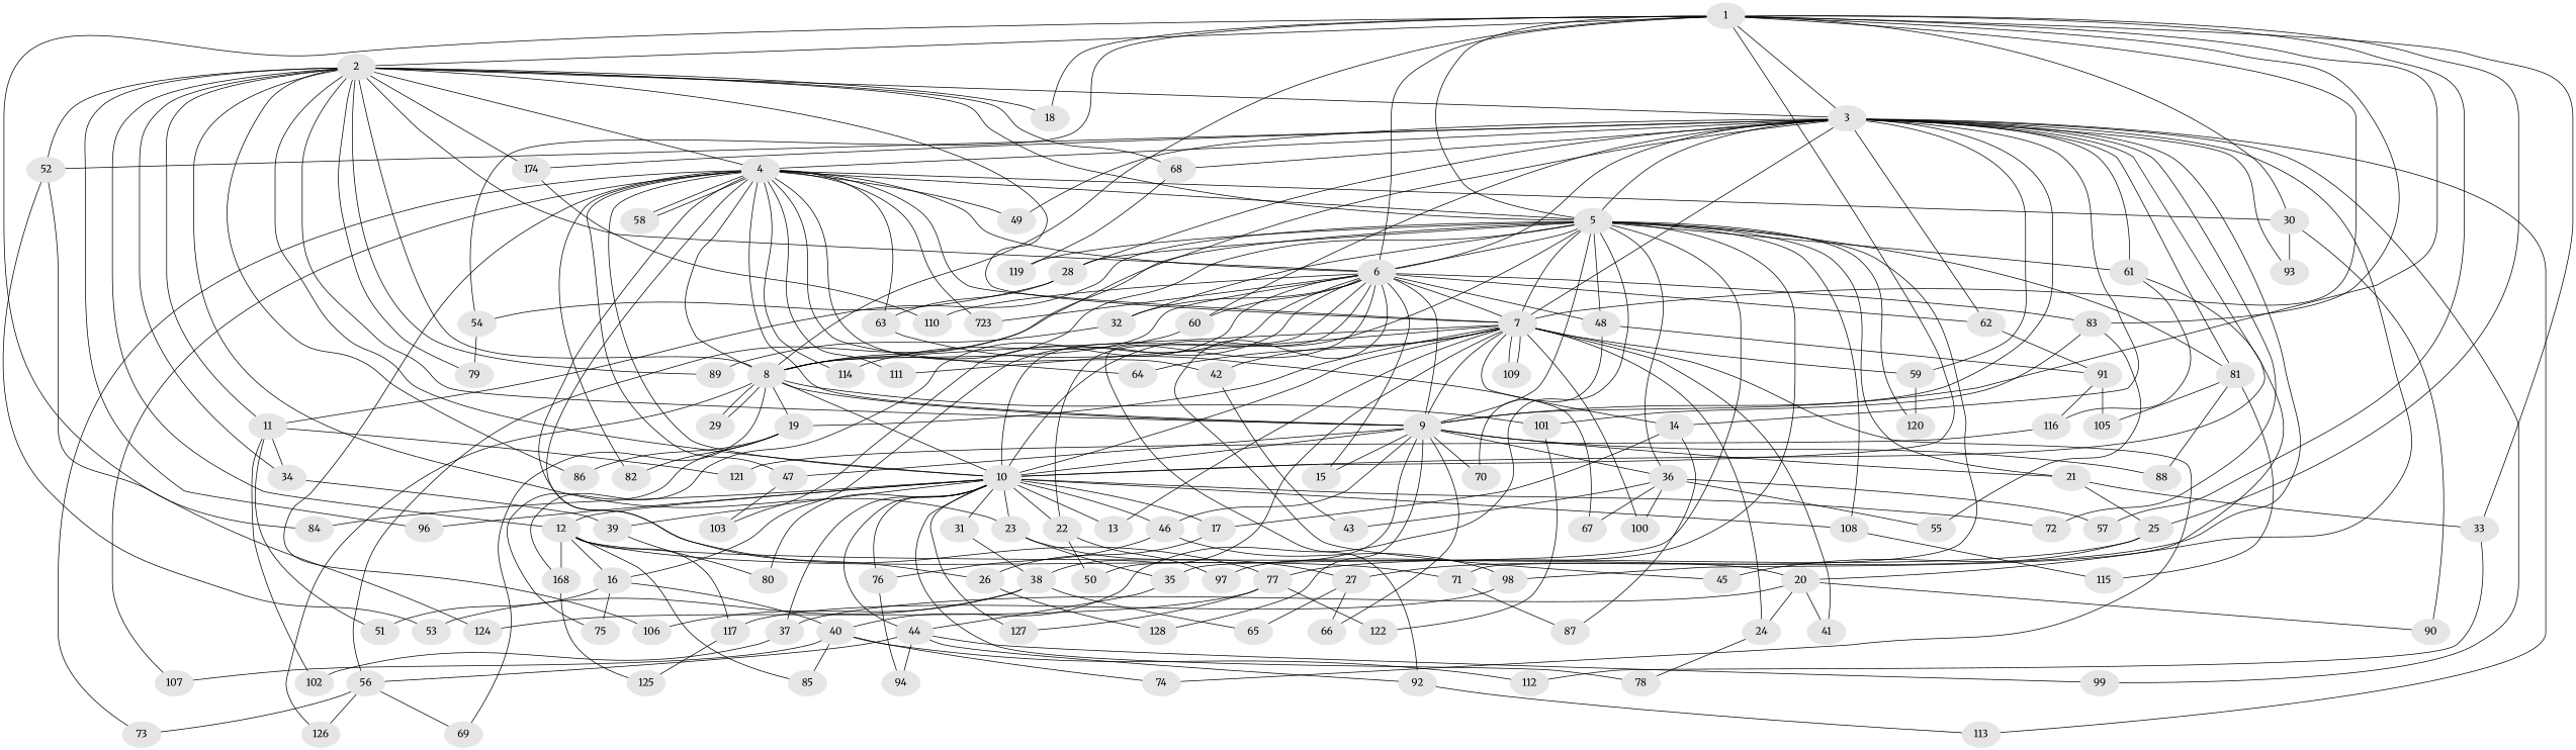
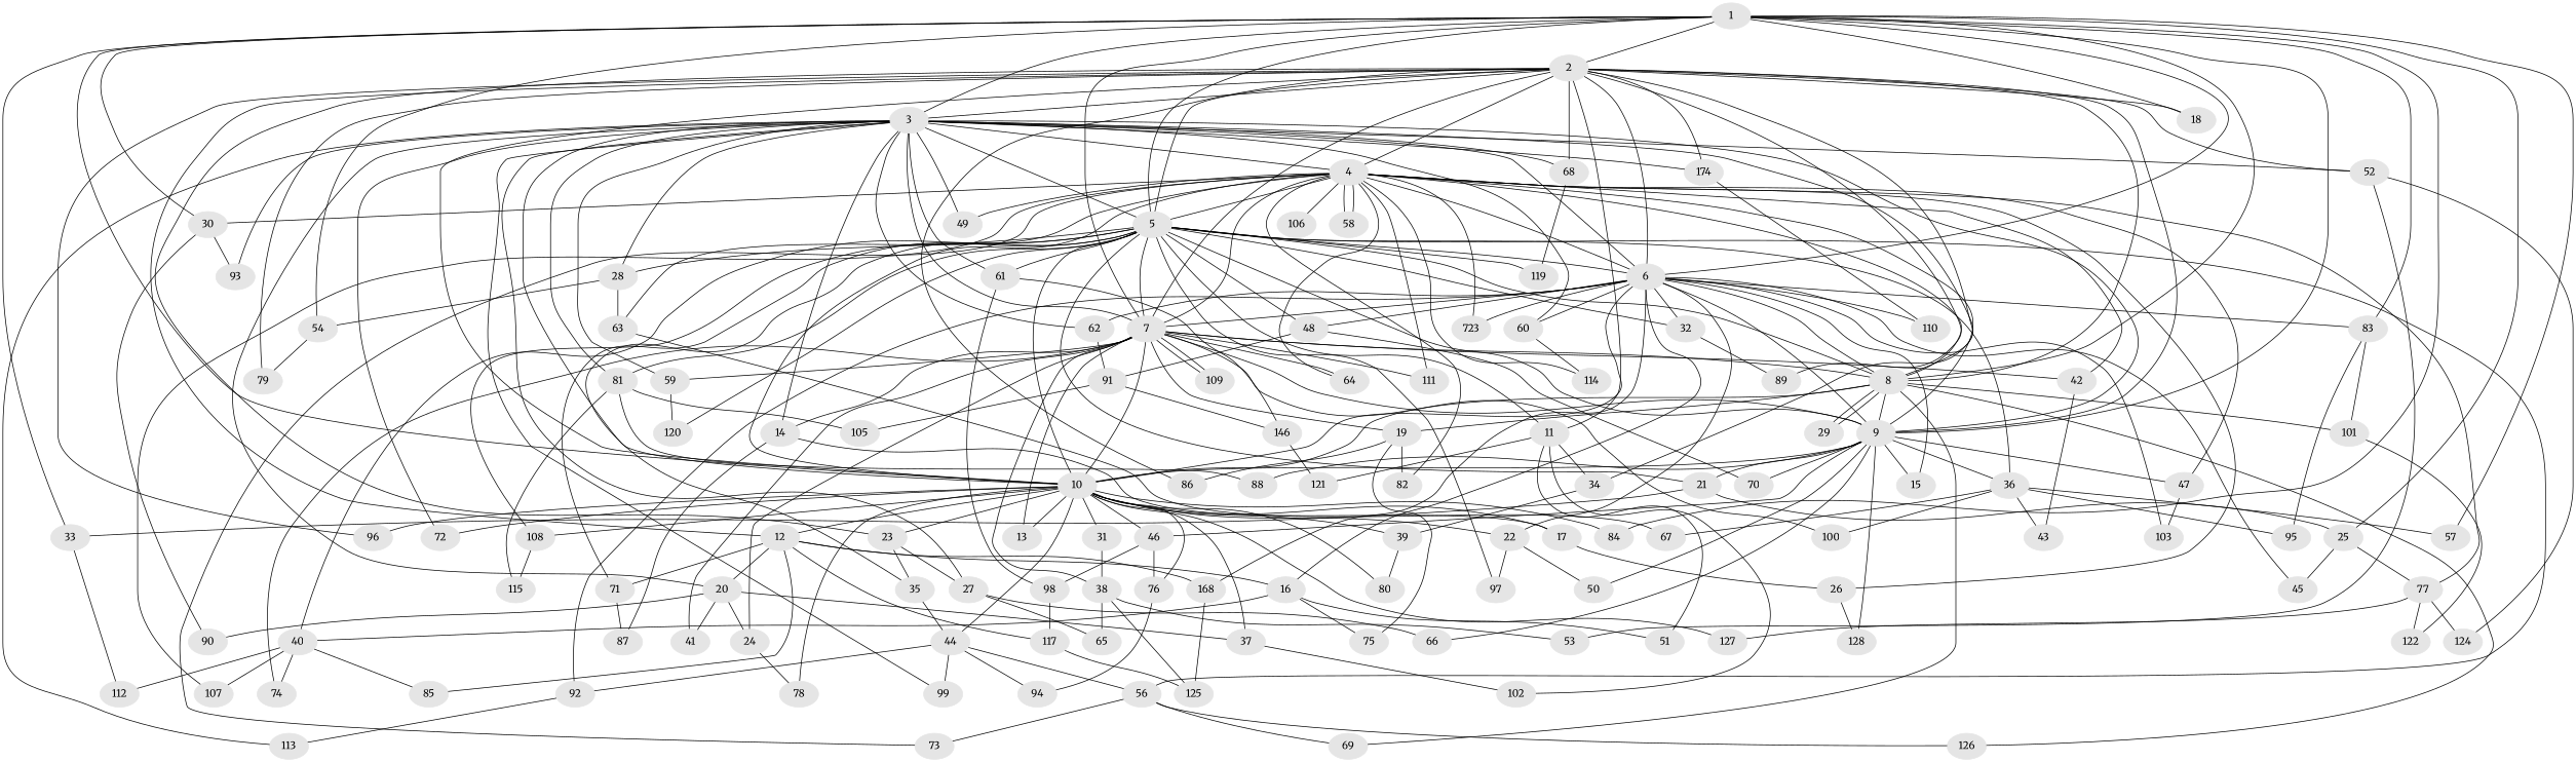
  graph {
    fontname=Merriweather
    node [color=gray90 fontname=Merriweather style=filled]
    edge [fontname=Merriweather]
    1
    2
    3
    5
    6
    7
    8
    9
    10
    18
    25
    30
    33
    54
    57
    83
    84
    4
    11
    12
    23
    34
    52
    68
    79
    86
    89
    96
    n29 [label=174]
    14
    20
    27
    28
    49
    59
    60
    61
    62
    72
    81
    93
    99
    113
    26
    42
    47
    58
    63
    64
    73
    77
    82
    106
    107
    111
    114
    n57 [label=723]
    21
    32
    35
    36
    40
    48
    56
    71
    97
    108
    119
    120
    15
    16
    22
    45
    92
    103
    110
    n77 [label=168]
    13
    19
    24
    38
    41
    74
    100
    109
    29
    69
    101
    126
    46
    50
    66
    70
    88
    128
    31
    17
    37
    39
    44
    76
    78
    80
    127
    90
    112
-   95 [label=55]
+   95
    51
    102
    121
    85
    117
    53
    124
    87
    65
    98
-   116
+   116 [label=146]
    91
    105
    115
    43
    67
    122
    75
    125
    94
    1 -- 2
    1 -- 3
    1 -- 5
    1 -- 6
    1 -- 7
    1 -- 8
    1 -- 9
    1 -- 10
    1 -- 18
    1 -- 25
    1 -- 30
    1 -- 33
    1 -- 54
    1 -- 57
    1 -- 83
    1 -- 84
    2 -- 3
    2 -- 5
    2 -- 6
    2 -- 7
    2 -- 8
    2 -- 9
    2 -- 10
    2 -- 18
    2 -- 4
    2 -- 11
    2 -- 12
    2 -- 23
    2 -- 34
    2 -- 52
    2 -- 68
    2 -- 79
    2 -- 86
    2 -- 89
    2 -- 96
    2 -- n29
    3 -- 5
    3 -- 6
    3 -- 7
    3 -- 8
    3 -- 9
    3 -- 10
    3 -- 4
    3 -- 52
    3 -- 68
    3 -- n29
    3 -- 14
    3 -- 20
    3 -- 27
    3 -- 28
    3 -- 49
    3 -- 59
    3 -- 60
    3 -- 61
    3 -- 62
    3 -- 72
    3 -- 81
    3 -- 93
    3 -- 99
    3 -- 113
    5 -- 6
    5 -- 7
    5 -- 8
    5 -- 9
    5 -- 10
    5 -- 11
    5 -- 28
    5 -- 61
    5 -- 81
    5 -- 21
    5 -- 32
    5 -- 35
    5 -- 36
    5 -- 40
    5 -- 48
    5 -- 56
    5 -- 71
    5 -- 97
    5 -- 108
    5 -- 119
    5 -- 120
    6 -- 7
    6 -- 8
    6 -- 9
    6 -- 10
    6 -- 83
    6 -- 60
    6 -- 62
    6 -- n57
    6 -- 32
    6 -- 48
    6 -- 15
    6 -- 16
    6 -- 22
    6 -- 45
    6 -- 92
    6 -- 103
    6 -- 110
    6 -- n77
    7 -- 8
    7 -- 9
    7 -- 10
    7 -- 14
    7 -- 59
    7 -- 42
    7 -- 64
    7 -- 111
    7 -- 13
    7 -- 19
    7 -- 24
    7 -- 38
    7 -- 41
    7 -- 74
    7 -- 100
    7 -- 109
    7 -- 109
    8 -- 9
    8 -- 10
    8 -- 19
    8 -- 29
    8 -- 29
    8 -- 69
    8 -- 101
    8 -- 126
    9 -- 10
    9 -- 47
    9 -- 21
    9 -- 36
    9 -- 15
    9 -- 46
    9 -- 50
    9 -- 66
    9 -- 70
    9 -- 88
    9 -- 128
    10 -- 84
    10 -- 12
    10 -- 23
    10 -- 96
    10 -- 72
    10 -- 108
    10 -- 22
    10 -- 13
    10 -- 46
    10 -- 31
    10 -- 17
    10 -- 37
    10 -- 39
    10 -- 44
    10 -- 76
    10 -- 78
    10 -- 80
    10 -- 127
    25 -- 77
    25 -- 45
    30 -- 93
    30 -- 90
    33 -- 112
    54 -- 79
    83 -- 101
    83 -- 95
    4 -- 5
    4 -- 6
    4 -- 7
    4 -- 8
    4 -- 9
    4 -- 10
    4 -- 30
    4 -- 49
    4 -- 26
    4 -- 42
    4 -- 47
    4 -- 58
    4 -- 58
    4 -- 63
    4 -- 64
    4 -- 73
    4 -- 77
    4 -- 82
    4 -- 106
    4 -- 107
    4 -- 111
    4 -- 114
    4 -- n57
    11 -- 34
    11 -- 51
    11 -- 102
    11 -- 121
    12 -- 20
    12 -- 71
    12 -- 16
    12 -- n77
    12 -- 85
    12 -- 117
    23 -- 27
    23 -- 35
    34 -- 39
    52 -- 53
    52 -- 124
    68 -- 119
    n29 -- 110
    14 -- 17
    14 -- 87
    20 -- 24
    20 -- 41
    20 -- 37
    20 -- 90
    27 -- 66
    27 -- 65
    28 -- 54
    28 -- 63
    59 -- 120
    60 -- 114
    61 -- 98
    61 -- 116
    62 -- 91
    81 -- 88
    81 -- 105
    81 -- 115
    26 -- 128
    42 -- 43
    47 -- 103
    63 -- 67
    77 -- 127
    77 -- 124
    77 -- 122
    21 -- 25
    21 -- 33
    32 -- 89
    35 -- 44
    36 -- 57
    36 -- 100
    36 -- 95
    36 -- 43
    36 -- 67
    40 -- 107
    40 -- 74
    40 -- 112
    40 -- 85
    48 -- 70
    48 -- 91
    56 -- 73
    56 -- 69
    56 -- 126
    71 -- 87
    108 -- 115
    16 -- 40
    16 -- 51
    16 -- 75
    22 -- 97
    22 -- 50
    92 -- 113
    n77 -- 125
    19 -- 86
    19 -- 82
    19 -- 75
    24 -- 78
-   38 -- 106
+   38 -- 125
    38 -- 53
    38 -- 65
    101 -- 122
    46 -- 76
    46 -- 98
    31 -- 38
    17 -- 26
    37 -- 102
    39 -- 80
    44 -- 99
    44 -- 56
    44 -- 92
    44 -- 94
    76 -- 94
    117 -- 125
    98 -- 117
    116 -- 121
    91 -- 116
    91 -- 105
  }
